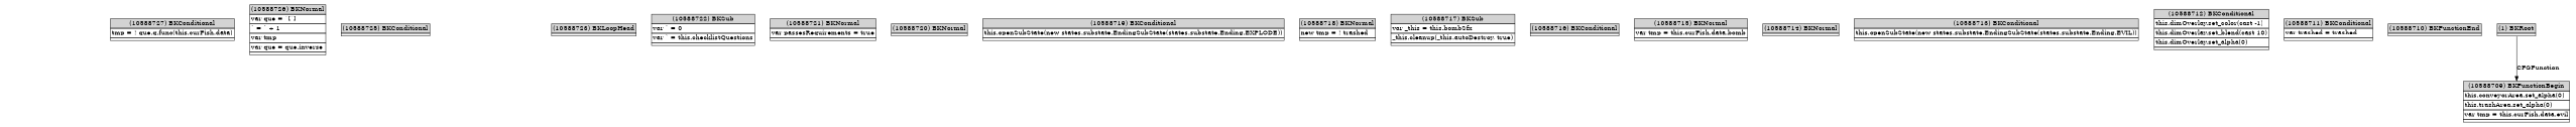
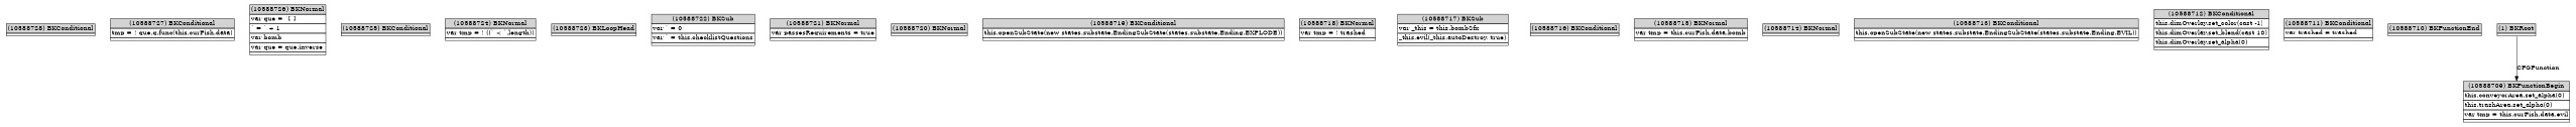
  digraph {
    node [shape=plaintext]
+   n1 [label=<<table BORDER="0" CELLBORDER="1" CELLSPACING="0"> 	<tr><td port="in" bgcolor="lightgray">(10588728) BKConditional</td></tr> 	<tr><td port="out"></td></tr> </table>>]
    n2 [label=<<table BORDER="0" CELLBORDER="1" CELLSPACING="0"> 	<tr><td port="in" bgcolor="lightgray">(10588727) BKConditional</td></tr> 	<tr><td port="e0" align="left">tmp = ! que.q.func(this.curFish.data)</td></tr> 	<tr><td port="out"></td></tr> </table>>]
-   n3 [label=<<table BORDER="0" CELLBORDER="1" CELLSPACING="0"> 	<tr><td port="in" bgcolor="lightgray">(10588726) BKNormal</td></tr> 	<tr><td port="e0" align="left">var que = `[`]</td></tr> 	<tr><td port="e1" align="left">` = ` + 1</td></tr> 	<tr><td port="e2" align="left">var tmp</td></tr> 	<tr><td port="e3" align="left">var que = que.inverse</td></tr> 	<tr><td port="out"></td></tr> </table>>]
+   n3 [label=<<table BORDER="0" CELLBORDER="1" CELLSPACING="0"> 	<tr><td port="in" bgcolor="lightgray">(10588726) BKNormal</td></tr> 	<tr><td port="e0" align="left">var que = `[`]</td></tr> 	<tr><td port="e1" align="left">` = ` + 1</td></tr> 	<tr><td port="e2" align="left">var bomb</td></tr> 	<tr><td port="e3" align="left">var que = que.inverse</td></tr> 	<tr><td port="out"></td></tr> </table>>]
    n4 [label=<<table BORDER="0" CELLBORDER="1" CELLSPACING="0"> 	<tr><td port="in" bgcolor="lightgray">(10588725) BKConditional</td></tr> 	<tr><td port="out"></td></tr> </table>>]
+   n5 [label=<<table BORDER="0" CELLBORDER="1" CELLSPACING="0"> 	<tr><td port="in" bgcolor="lightgray">(10588724) BKNormal</td></tr> 	<tr><td port="e0" align="left">var tmp = ! ((` &lt; `.length))</td></tr> 	<tr><td port="out"></td></tr> </table>>]
    n6 [label=<<table BORDER="0" CELLBORDER="1" CELLSPACING="0"> 	<tr><td port="in" bgcolor="lightgray">(10588723) BKLoopHead</td></tr> 	<tr><td port="out"></td></tr> </table>>]
    n7 [label=<<table BORDER="0" CELLBORDER="1" CELLSPACING="0"> 	<tr><td port="in" bgcolor="lightgray">(10588722) BKSub</td></tr> 	<tr><td port="e0" align="left">var ` = 0</td></tr> 	<tr><td port="e1" align="left">var ` = this.checklistQuestions</td></tr> 	<tr><td port="out"></td></tr> </table>>]
    n8 [label=<<table BORDER="0" CELLBORDER="1" CELLSPACING="0"> 	<tr><td port="in" bgcolor="lightgray">(10588721) BKNormal</td></tr> 	<tr><td port="e0" align="left">var passesRequirements = true</td></tr> 	<tr><td port="out"></td></tr> </table>>]
    n9 [label=<<table BORDER="0" CELLBORDER="1" CELLSPACING="0"> 	<tr><td port="in" bgcolor="lightgray">(10588720) BKNormal</td></tr> 	<tr><td port="out"></td></tr> </table>>]
    n10 [label=<<table BORDER="0" CELLBORDER="1" CELLSPACING="0"> 	<tr><td port="in" bgcolor="lightgray">(10588719) BKConditional</td></tr> 	<tr><td port="e0" align="left">this.openSubState(new states.substate.EndingSubState(states.substate.Ending.EXPLODE))</td></tr> 	<tr><td port="out"></td></tr> </table>>]
-   n11 [label=<<table BORDER="0" CELLBORDER="1" CELLSPACING="0"> 	<tr><td port="in" bgcolor="lightgray">(10588718) BKNormal</td></tr> 	<tr><td port="e0" align="left">new tmp = ! trashed</td></tr> 	<tr><td port="out"></td></tr> </table>>]
-   n12 [label=<<table BORDER="0" CELLBORDER="1" CELLSPACING="0"> 	<tr><td port="in" bgcolor="lightgray">(10588717) BKSub</td></tr> 	<tr><td port="e0" align="left">var _this = this.bombSfx</td></tr> 	<tr><td port="e1" align="left">_this.cleanup(_this.autoDestroy, true)</td></tr> 	<tr><td port="out"></td></tr> </table>>]
+   n11 [label=<<table BORDER="0" CELLBORDER="1" CELLSPACING="0"> 	<tr><td port="in" bgcolor="lightgray">(10588718) BKNormal</td></tr> 	<tr><td port="e0" align="left">var tmp = ! trashed</td></tr> 	<tr><td port="out"></td></tr> </table>>]
+   n12 [label=<<table BORDER="0" CELLBORDER="1" CELLSPACING="0"> 	<tr><td port="in" bgcolor="lightgray">(10588717) BKSub</td></tr> 	<tr><td port="e0" align="left">var _this = this.bombSfx</td></tr> 	<tr><td port="e1" align="left">_this.evil(_this.autoDestroy, true)</td></tr> 	<tr><td port="out"></td></tr> </table>>]
    n13 [label=<<table BORDER="0" CELLBORDER="1" CELLSPACING="0"> 	<tr><td port="in" bgcolor="lightgray">(10588716) BKConditional</td></tr> 	<tr><td port="out"></td></tr> </table>>]
    n14 [label=<<table BORDER="0" CELLBORDER="1" CELLSPACING="0"> 	<tr><td port="in" bgcolor="lightgray">(10588715) BKNormal</td></tr> 	<tr><td port="e0" align="left">var tmp = this.curFish.data.bomb</td></tr> 	<tr><td port="out"></td></tr> </table>>]
    n15 [label=<<table BORDER="0" CELLBORDER="1" CELLSPACING="0"> 	<tr><td port="in" bgcolor="lightgray">(10588714) BKNormal</td></tr> 	<tr><td port="out"></td></tr> </table>>]
    n16 [label=<<table BORDER="0" CELLBORDER="1" CELLSPACING="0"> 	<tr><td port="in" bgcolor="lightgray">(10588713) BKConditional</td></tr> 	<tr><td port="e0" align="left">this.openSubState(new states.substate.EndingSubState(states.substate.Ending.EVIL))</td></tr> 	<tr><td port="out"></td></tr> </table>>]
    n17 [label=<<table BORDER="0" CELLBORDER="1" CELLSPACING="0"> 	<tr><td port="in" bgcolor="lightgray">(10588712) BKConditional</td></tr> 	<tr><td port="e0" align="left">this.dimOverlay.set_color(cast -1)</td></tr> 	<tr><td port="e1" align="left">this.dimOverlay.set_blend(cast 10)</td></tr> 	<tr><td port="e2" align="left">this.dimOverlay.set_alpha(0)</td></tr> 	<tr><td port="out"></td></tr> </table>>]
    n18 [label=<<table BORDER="0" CELLBORDER="1" CELLSPACING="0"> 	<tr><td port="in" bgcolor="lightgray">(10588711) BKConditional</td></tr> 	<tr><td port="e0" align="left">var trashed = trashed</td></tr> 	<tr><td port="out"></td></tr> </table>>]
    n19 [label=<<table BORDER="0" CELLBORDER="1" CELLSPACING="0"> 	<tr><td port="in" bgcolor="lightgray">(10588710) BKFunctionEnd</td></tr> 	<tr><td port="out"></td></tr> </table>>]
    n20 [label=<<table BORDER="0" CELLBORDER="1" CELLSPACING="0"> 	<tr><td port="in" bgcolor="lightgray">(10588709) BKFunctionBegin</td></tr> 	<tr><td port="e0" align="left">this.conveyorArea.set_alpha(0)</td></tr> 	<tr><td port="e1" align="left">this.trashArea.set_alpha(0)</td></tr> 	<tr><td port="e2" align="left">var tmp = this.curFish.data.evil</td></tr> 	<tr><td port="out"></td></tr> </table>>]
    n21 [label=<<table BORDER="0" CELLBORDER="1" CELLSPACING="0"> 	<tr><td port="in" bgcolor="lightgray">(1) BKRoot</td></tr> 	<tr><td port="out"></td></tr> </table>>]
    n21 -> n20 [headport=in label=CFGFunction tailport=out]
  }
